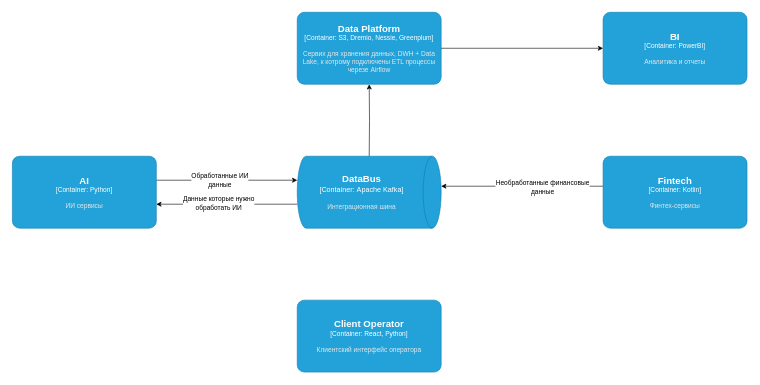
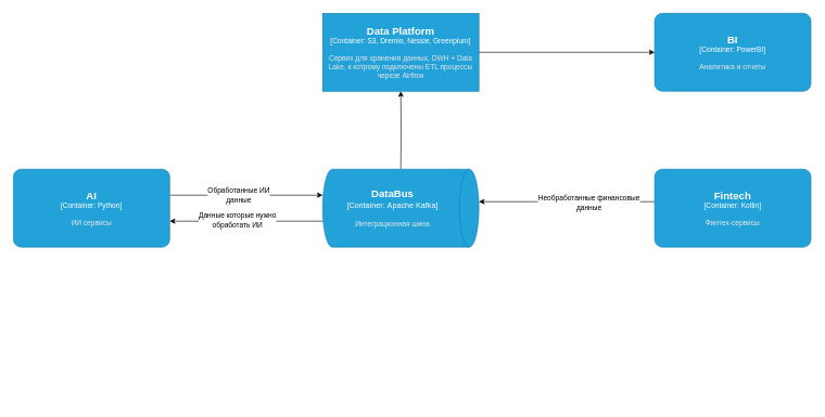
  <mxCell id="0" />
  <mxCell id="1" parent="0" />
  <mxCell id="2" value="&lt;font style=&quot;font-size: 16px&quot;&gt;&lt;b&gt;BI&lt;/b&gt;&lt;/font&gt;&lt;div&gt;[Container: PowerBI]&lt;/div&gt;&lt;br&gt;&lt;div&gt;&lt;font style=&quot;font-size: 11px&quot;&gt;&lt;font color=&quot;#E6E6E6&quot;&gt;Аналитика и отчеты&#10;&lt;/font&gt;&lt;/div&gt;" style="rounded=1;whiteSpace=wrap;html=1;fontSize=11;labelBackgroundColor=none;fillColor=#23A2D9;fontColor=#ffffff;align=center;arcSize=10;strokeColor=#0E7DAD;metaEdit=1;resizable=0;points=[[0.25,0,0],[0.5,0,0],[0.75,0,0],[1,0.25,0],[1,0.5,0],[1,0.75,0],[0.75,1,0],[0.5,1,0],[0.25,1,0],[0,0.75,0],[0,0.5,0],[0,0.25,0]];" vertex="1" parent="1"><mxGeometry x="1005" y="20" width="240" height="120" as="geometry" /></mxCell>
  <mxCell id="3" style="edgeStyle=orthogonalEdgeStyle;rounded=0;orthogonalLoop=1;jettySize=auto;html=1;" edge="1" parent="1"><mxGeometry relative="1" as="geometry"><mxPoint x="495" y="340" as="sourcePoint" /><mxPoint x="260" y="340" as="targetPoint" /></mxGeometry></mxCell>
  <mxCell id="4" value="Данные которые нужно&lt;br&gt;обработать ИИ" style="edgeLabel;html=1;align=center;verticalAlign=middle;resizable=0;points=[];" vertex="1" connectable="0" parent="3"><mxGeometry x="0.127" y="-2" relative="1" as="geometry"><mxPoint as="offset" /></mxGeometry></mxCell>
  <mxCell id="5" style="edgeStyle=orthogonalEdgeStyle;rounded=0;orthogonalLoop=1;jettySize=auto;html=1;entryX=0.5;entryY=1;entryDx=0;entryDy=0;entryPerimeter=0;" edge="1" parent="1" target="14"><mxGeometry relative="1" as="geometry"><mxPoint x="615" y="260" as="sourcePoint" /><mxPoint x="615" y="180" as="targetPoint" /></mxGeometry></mxCell>
  <mxCell id="6" value="&lt;font style=&quot;font-size: 16px&quot;&gt;&lt;b&gt;DataBus&lt;/b&gt;&lt;/font&gt;&lt;div&gt;[Container:&amp;nbsp;Apache Kafka]&lt;/div&gt;&lt;br&gt;&lt;div&gt;&lt;font style=&quot;font-size: 11px&quot;&gt;&lt;font color=&quot;#E6E6E6&quot;&gt;Интеграционная шина&lt;/font&gt;&lt;/div&gt;" style="shape=cylinder3;size=15;direction=south;whiteSpace=wrap;html=1;boundedLbl=1;rounded=0;labelBackgroundColor=none;fillColor=#23A2D9;fontSize=12;fontColor=#ffffff;align=center;strokeColor=#0E7DAD;metaEdit=1;points=[[0.5,0,0],[1,0.25,0],[1,0.5,0],[1,0.75,0],[0.5,1,0],[0,0.75,0],[0,0.5,0],[0,0.25,0]];resizable=0;" vertex="1" parent="1"><mxGeometry x="495" y="260" width="240" height="120" as="geometry" /></mxCell>
  <mxCell id="7" style="edgeStyle=orthogonalEdgeStyle;rounded=0;orthogonalLoop=1;jettySize=auto;html=1;" edge="1" parent="1"><mxGeometry relative="1" as="geometry"><mxPoint x="260" y="300" as="sourcePoint" /><mxPoint x="495" y="300" as="targetPoint" /></mxGeometry></mxCell>
  <mxCell id="8" value="Обработанные ИИ&lt;br&gt;данные" style="edgeLabel;html=1;align=center;verticalAlign=middle;resizable=0;points=[];" vertex="1" connectable="0" parent="7"><mxGeometry x="-0.251" y="1" relative="1" as="geometry"><mxPoint x="17" as="offset" /></mxGeometry></mxCell>
  <mxCell id="9" value="&lt;font style=&quot;font-size: 16px&quot;&gt;&lt;b&gt;AI&lt;/b&gt;&lt;/font&gt;&lt;div&gt;[Container: Python]&lt;/div&gt;&lt;br&gt;&lt;div&gt;&lt;font style=&quot;font-size: 11px&quot;&gt;&lt;font color=&quot;#E6E6E6&quot;&gt;ИИ сервисы&lt;/font&gt;&lt;/div&gt;" style="rounded=1;whiteSpace=wrap;html=1;fontSize=11;labelBackgroundColor=none;fillColor=#23A2D9;fontColor=#ffffff;align=center;arcSize=10;strokeColor=#0E7DAD;metaEdit=1;resizable=0;points=[[0.25,0,0],[0.5,0,0],[0.75,0,0],[1,0.25,0],[1,0.5,0],[1,0.75,0],[0.75,1,0],[0.5,1,0],[0.25,1,0],[0,0.75,0],[0,0.5,0],[0,0.25,0]];" vertex="1" parent="1"><mxGeometry x="20" y="260" width="240" height="120" as="geometry" /></mxCell>
  <mxCell id="10" style="edgeStyle=orthogonalEdgeStyle;rounded=0;orthogonalLoop=1;jettySize=auto;html=1;" edge="1" parent="1"><mxGeometry relative="1" as="geometry"><mxPoint x="1005" y="310" as="sourcePoint" /><mxPoint x="735" y="310" as="targetPoint" /><Array as="points"><mxPoint x="935" y="310" /><mxPoint x="935" y="310" /></Array></mxGeometry></mxCell>
  <mxCell id="11" value="Необработанные финансовые&lt;br&gt;данные" style="edgeLabel;html=1;align=center;verticalAlign=middle;resizable=0;points=[];" vertex="1" connectable="0" parent="10"><mxGeometry x="-0.248" y="1" relative="1" as="geometry"><mxPoint as="offset" /></mxGeometry></mxCell>
  <mxCell id="12" value="&lt;font style=&quot;font-size: 16px&quot;&gt;&lt;b&gt;Fintech&lt;/b&gt;&lt;/font&gt;&lt;div&gt;[Container: Kotlin]&lt;/div&gt;&lt;br&gt;&lt;div&gt;&lt;font style=&quot;font-size: 11px&quot;&gt;&lt;font color=&quot;#E6E6E6&quot;&gt;Финтех-сервисы&lt;/font&gt;&lt;/div&gt;" style="rounded=1;whiteSpace=wrap;html=1;fontSize=11;labelBackgroundColor=none;fillColor=#23A2D9;fontColor=#ffffff;align=center;arcSize=10;strokeColor=#0E7DAD;metaEdit=1;resizable=0;points=[[0.25,0,0],[0.5,0,0],[0.75,0,0],[1,0.25,0],[1,0.5,0],[1,0.75,0],[0.75,1,0],[0.5,1,0],[0.25,1,0],[0,0.75,0],[0,0.5,0],[0,0.25,0]];" vertex="1" parent="1"><mxGeometry x="1005" y="260" width="240" height="120" as="geometry" /></mxCell>
- <mxCell id="13" value="&lt;font style=&quot;font-size: 16px&quot;&gt;&lt;b&gt;Client Operator&lt;/b&gt;&lt;/font&gt;&lt;div&gt;[Container: React, Python]&lt;/div&gt;&lt;br&gt;&lt;div&gt;&lt;font style=&quot;font-size: 11px&quot;&gt;&lt;font color=&quot;#E6E6E6&quot;&gt;Клиентский интерфейс оператора&lt;/font&gt;&lt;/div&gt;" style="rounded=1;whiteSpace=wrap;html=1;fontSize=11;labelBackgroundColor=none;fillColor=#23A2D9;fontColor=#ffffff;align=center;arcSize=10;strokeColor=#0E7DAD;metaEdit=1;resizable=0;points=[[0.25,0,0],[0.5,0,0],[0.75,0,0],[1,0.25,0],[1,0.5,0],[1,0.75,0],[0.75,1,0],[0.5,1,0],[0.25,1,0],[0,0.75,0],[0,0.5,0],[0,0.25,0]];" vertex="1" parent="1"><mxGeometry x="495" y="500" width="240" height="120" as="geometry" /></mxCell>
- <mxCell id="14" value="&lt;font style=&quot;font-size: 16px&quot;&gt;&lt;b&gt;Data Platform&lt;/b&gt;&lt;/font&gt;&lt;div&gt;[Container: S3, Dremio, Nessie, Greenplum]&lt;/div&gt;&lt;br&gt;&lt;div&gt;&lt;font style=&quot;font-size: 11px&quot;&gt;&lt;font color=&quot;#E6E6E6&quot;&gt;Сервих для хранения данных, DWH + Data Lake, к котрому подключены ETL процессы  черезе Airflow&lt;/font&gt;&lt;/div&gt;" style="rounded=1;whiteSpace=wrap;html=1;fontSize=11;labelBackgroundColor=none;fillColor=#23A2D9;fontColor=#ffffff;align=center;arcSize=10;strokeColor=#0E7DAD;metaEdit=1;resizable=0;points=[[0.25,0,0],[0.5,0,0],[0.75,0,0],[1,0.25,0],[1,0.5,0],[1,0.75,0],[0.75,1,0],[0.5,1,0],[0.25,1,0],[0,0.75,0],[0,0.5,0],[0,0.25,0]];" vertex="1" parent="1"><mxGeometry x="495" y="20" width="240" height="120" as="geometry" /></mxCell>
+ <mxCell id="14" value="&lt;font style=&quot;font-size: 16px&quot;&gt;&lt;b&gt;Data Platform&lt;/b&gt;&lt;/font&gt;&lt;div&gt;[Container: S3, Dremio, Nessie, Greenplum]&lt;/div&gt;&lt;br&gt;&lt;div&gt;&lt;font style=&quot;font-size: 11px&quot;&gt;&lt;font color=&quot;#E6E6E6&quot;&gt;Сервих для хранения данных, DWH + Data Lake, к котрому подключены ETL процессы  черезе Airflow&lt;/font&gt;&lt;/div&gt;" style="whiteSpace=wrap;html=1;fontSize=11;labelBackgroundColor=none;fillColor=#23A2D9;fontColor=#ffffff;align=center;arcSize=10;strokeColor=#0E7DAD;metaEdit=1;resizable=0;points=[[0.25,0,0],[0.5,0,0],[0.75,0,0],[1,0.25,0],[1,0.5,0],[1,0.75,0],[0.75,1,0],[0.5,1,0],[0.25,1,0],[0,0.75,0],[0,0.5,0],[0,0.25,0]];rounded=0;" vertex="1" parent="1"><mxGeometry x="495" y="20" width="240" height="120" as="geometry" /></mxCell>
  <mxCell id="15" style="edgeStyle=orthogonalEdgeStyle;rounded=0;orthogonalLoop=1;jettySize=auto;html=1;entryX=0;entryY=0.5;entryDx=0;entryDy=0;entryPerimeter=0;" edge="1" parent="1" source="14" target="2"><mxGeometry relative="1" as="geometry" /></mxCell>
